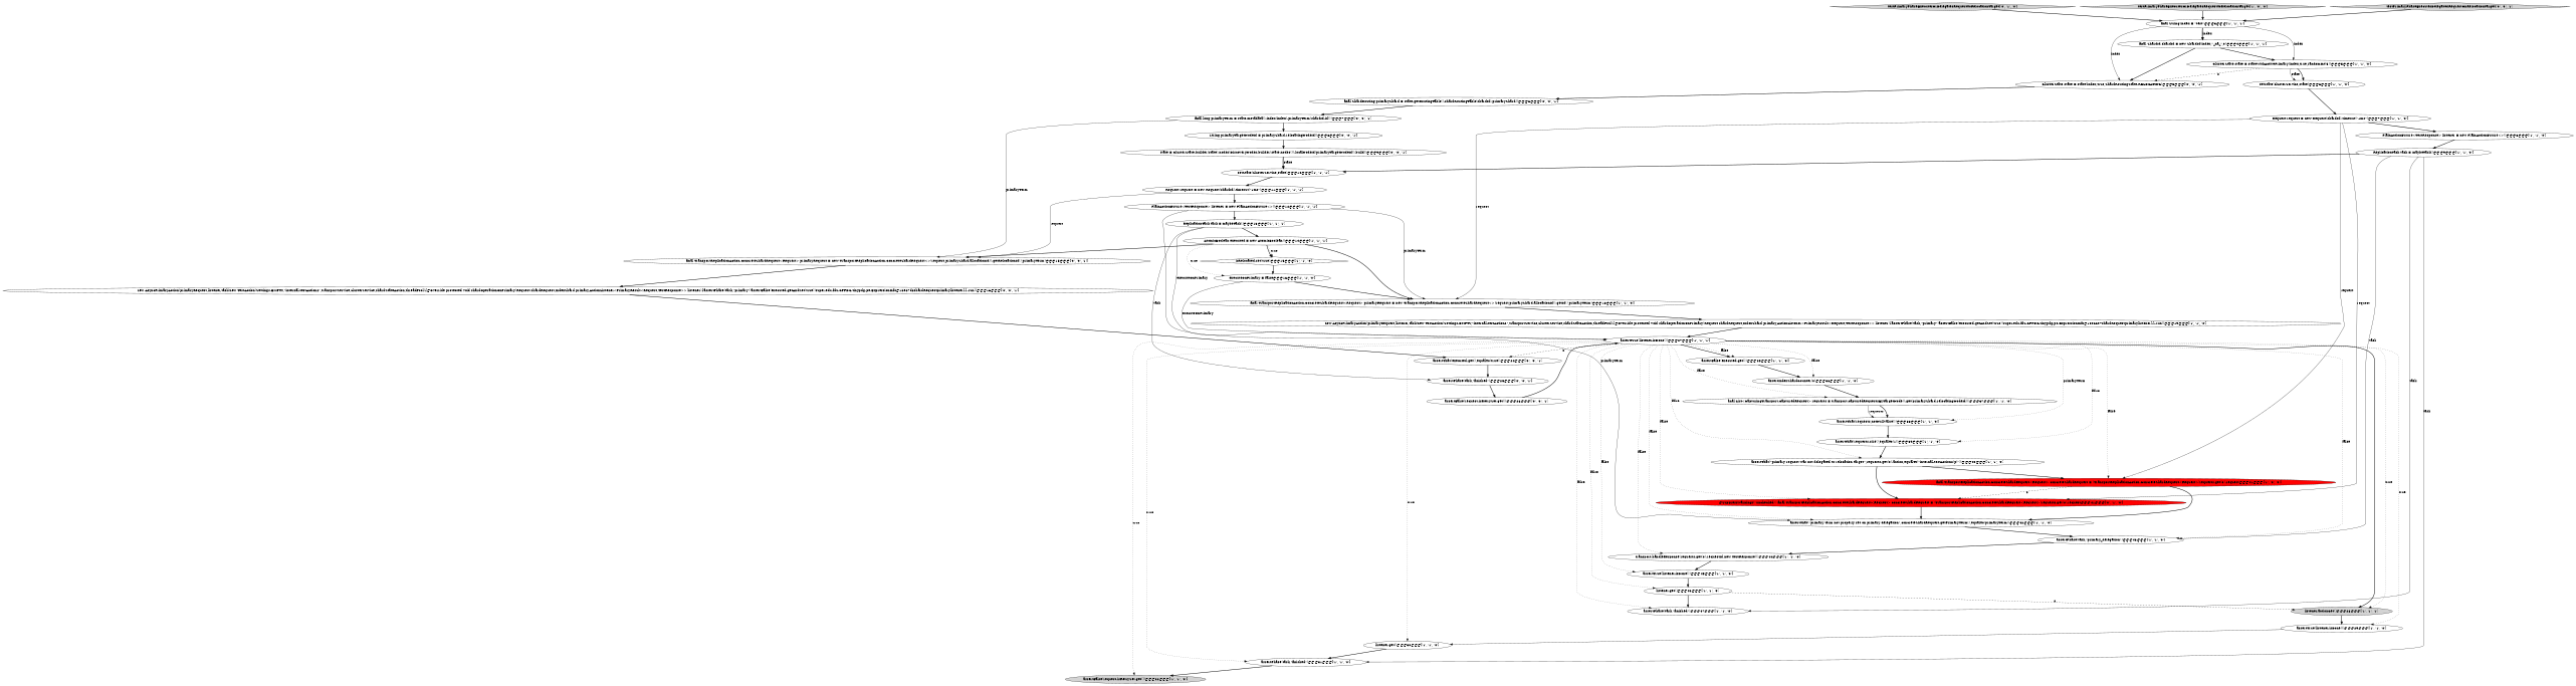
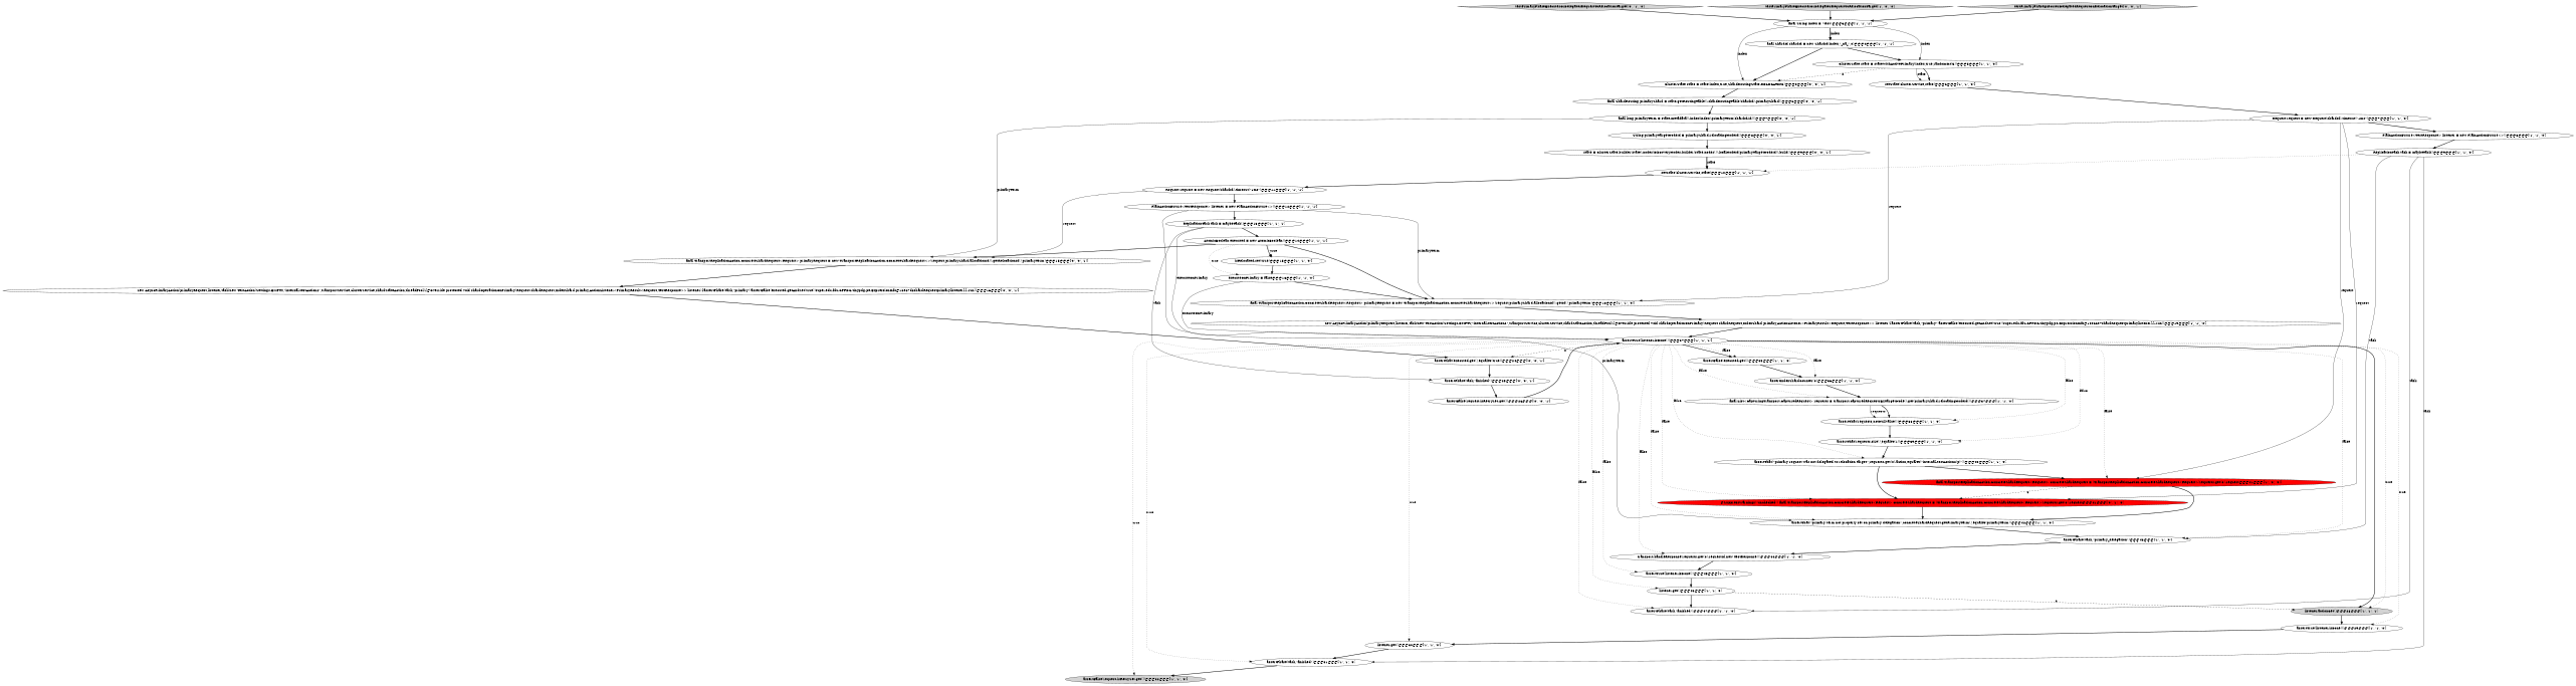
  digraph {
    node [fillcolor=white shape=ellipse style=filled]
    edge [style=bold]
    n1 [label="assertThat(requests,notNullValue())@@@38@@@['1', '1', '0']"]
    n2 [label="assertThat(requests.size(),equalTo(1))@@@39@@@['1', '1', '0']"]
    n3 [label="assertThat(\"primary request was not delegated to relocation target\",requests.get(0).action,equalTo(\"internal:testAction2(p(\"))@@@40@@@['1', '1', '0']"]
    n4 [label="final TransportReplicationAction.ConcreteShardRequest<Request> primaryRequest = new TransportReplicationAction.ConcreteShardRequest<>(request,primaryShard.allocationId().getId(),primaryTerm)@@@18@@@['1', '1', '0']"]
    n5 [label="new AsyncPrimaryAction(primaryRequest,listener,task)new TestAction(Settings.EMPTY,\"internal:testAction2\",transportService,clusterService,shardStateAction,threadPool){@Override protected void shardOperationOnPrimary(Request shardRequest,IndexShard primary,ActionListener<PrimaryResult<Request,TestResponse>> listener){assertPhase(task,\"primary\")assertFalse(executed.getAndSet(true))super.edu.fdu.CPPDG.tinypdg.pe.ExpressionInfo@13e6697shardRequestprimarylistener}}.run()@@@19@@@['1', '1', '0']"]
    n6 [label="assertTrue(listener.isDone())@@@27@@@['1', '1', '1']"]
    n7 [fillcolor=red label="@SuppressWarnings(\"unchecked\") final TransportReplicationAction.ConcreteShardRequest<Request> concreteShardRequest = (TransportReplicationAction.ConcreteShardRequest<Request>)requests.get(0).request@@@41@@@['0', '1', '0']"]
    n8 [fillcolor=red label="final TransportReplicationAction.ConcreteShardRequest<Request> concreteShardRequest = (TransportReplicationAction.ConcreteShardRequest<Request>)requests.get(0).request@@@41@@@['1', '0', '0']"]
    n9 [label="assertThat(\"primary term not properly set on primary delegation\",concreteShardRequest.getPrimaryTerm(),equalTo(primaryTerm))@@@42@@@['1', '1', '0']"]
    n10 [label="final long primaryTerm = state.metadata().index(index).primaryTerm(shardId.id())@@@7@@@['0', '0', '1']"]
    n11 [label="final TransportReplicationAction.ConcreteShardRequest<Request> primaryRequest = new TransportReplicationAction.ConcreteShardRequest<>(request,primaryShard.allocationId().getRelocationId(),primaryTerm)@@@15@@@['0', '0', '1']"]
    n12 [label="String primaryTargetNodeId = primaryShard.relocatingNodeId()@@@8@@@['0', '0', '1']"]
    n13 [label="new AsyncPrimaryAction(primaryRequest,listener,task)new TestAction(Settings.EMPTY,\"internal:testAction2\",transportService,clusterService,shardStateAction,threadPool){@Override protected void shardOperationOnPrimary(Request shardRequest,IndexShard primary,ActionListener<PrimaryResult<Request,TestResponse>> listener){assertPhase(task,\"primary\")assertFalse(executed.getAndSet(true))super.edu.fdu.CPPDG.tinypdg.pe.ExpressionInfo@13e67d8shardRequestprimarylistener}}.run()@@@16@@@['0', '0', '1']"]
    n14 [label="state = ClusterState.builder(state).nodes(DiscoveryNodes.builder(state.nodes()).localNodeId(primaryTargetNodeId)).build()@@@9@@@['0', '0', '1']"]
    n15 [fillcolor=lightgray label="testPrimaryPhaseExecutesOrDelegatesRequestToRelocationTarget['0', '1', '0']" shape=diamond]
    n16 [label="final String index = \"test\"@@@3@@@['1', '1', '1']"]
    n17 [label="ClusterState state = stateWithActivePrimary(index,true,randomInt(5))@@@5@@@['1', '1', '0']"]
    n18 [label="ClusterState state = state(index,true,ShardRoutingState.RELOCATING)@@@5@@@['0', '0', '1']"]
    n19 [label="final ShardId shardId = new ShardId(index,\"_na_\",0)@@@4@@@['1', '1', '1']"]
-   n20 [label="isRelocated.set(true)@@@15@@@['1', '1', '0']" shape=diamond]
+   n20 [label="isRelocated.set(true)@@@15@@@['1', '1', '0']"]
    n21 [label="executeOnPrimary = false@@@16@@@['1', '1', '0']"]
    n22 [label="assertThat(executed.get(),equalTo(true))@@@24@@@['0', '0', '1']"]
    n23 [label="assertPhase(task,\"finished\")@@@25@@@['0', '0', '1']"]
    n24 [label="final ShardRouting primaryShard = state.getRoutingTable().shardRoutingTable(shardId).primaryShard()@@@6@@@['0', '0', '1']"]
    n25 [label="setState(clusterService,state)@@@6@@@['1', '1', '0']"]
    n26 [label="Request request = new Request(shardId).timeout(\"1ms\")@@@7@@@['1', '1', '0']"]
    n27 [label="PlainActionFuture<TestResponse> listener = new PlainActionFuture<>()@@@8@@@['1', '1', '0']"]
    n28 [label="assertPhase(task,\"primary_delegation\")@@@43@@@['1', '1', '0']"]
    n29 [label="final List<CapturingTransport.CapturedRequest> requests = transport.capturedRequestsByTargetNode().get(primaryShard.relocatingNodeId())@@@37@@@['1', '1', '0']"]
    n30 [label="assertFalse(request.isRetrySet.get())@@@26@@@['0', '0', '1']"]
    n31 [label="transport.handleResponse(requests.get(0).requestId,new TestResponse())@@@44@@@['1', '1', '0']"]
    n32 [label="assertTrue(listener.isDone())@@@45@@@['1', '1', '0']"]
    n33 [label="listener.get()@@@46@@@['1', '1', '0']"]
    n34 [fillcolor=lightgray label="listener.actionGet()@@@28@@@['1', '1', '1']"]
    n35 [label="assertTrue(listener.isDone())@@@29@@@['1', '1', '0']"]
    n36 [fillcolor=lightgray label="assertFalse(request.isRetrySet.get())@@@32@@@['1', '1', '0']"]
    n37 [label="assertPhase(task,\"finished\")@@@47@@@['1', '1', '0']"]
    n38 [label="assertFalse(executed.get())@@@35@@@['1', '1', '0']"]
    n39 [label="assertIndexShardCounter(0)@@@36@@@['1', '1', '0']"]
    n40 [label="assertPhase(task,\"finished\")@@@31@@@['1', '1', '0']"]
    n41 [label="listener.get()@@@30@@@['1', '1', '0']"]
    n42 [label="ReplicationTask task = maybeTask()@@@13@@@['1', '1', '1']"]
    n43 [label="AtomicBoolean executed = new AtomicBoolean()@@@14@@@['1', '1', '1']"]
    n44 [label="Request request = new Request(shardId).timeout(\"1ms\")@@@11@@@['1', '1', '1']"]
    n45 [label="PlainActionFuture<TestResponse> listener = new PlainActionFuture<>()@@@12@@@['1', '1', '1']"]
    n46 [label="ReplicationTask task = maybeTask()@@@9@@@['1', '1', '0']"]
    n47 [label="setState(clusterService,state)@@@10@@@['1', '1', '1']"]
    n48 [fillcolor=lightgray label="testPrimaryPhaseExecutesOrDelegatesRequestToRelocationTarget['1', '0', '0']" shape=diamond]
    n49 [fillcolor=lightgray label="testPrimaryPhaseExecutesDelegatedRequestOnRelocationTarget['0', '0', '1']" shape=diamond]
    n1 -> n2
    n2 -> n3
    n3 -> n7
    n3 -> n8
    n4 -> n5
    n5 -> n6
-   n6 -> n1 [label=primaryTerm style=dotted]
+   n6 -> n1 [label=false style=dotted]
    n6 -> n2 [label=false style=dotted]
    n6 -> n3 [label=false style=dotted]
    n6 -> n7 [label=false style=dotted]
    n6 -> n8 [label=false style=dotted]
    n6 -> n9 [label=false style=dotted]
    n6 -> n22 [label=0 style=dashed]
    n6 -> n28 [label=false style=dotted]
    n6 -> n29 [label=false style=dotted]
    n6 -> n31 [label=false style=dotted]
    n6 -> n32 [label=false style=dotted]
    n6 -> n33 [label=false style=dotted]
    n6 -> n34 [label=true style=dotted]
    n6 -> n34
    n6 -> n35 [label=true style=dotted]
    n6 -> n36 [label=true style=dotted]
    n6 -> n37 [label=false style=dotted]
    n6 -> n38
    n6 -> n38 [label=false style=dotted]
    n6 -> n39 [label=false style=dotted]
    n6 -> n40 [label=true style=dotted]
    n6 -> n41 [label=true style=dotted]
    n7 -> n9
    n8 -> n7 [label=0 style=dashed]
    n8 -> n9
    n9 -> n28
    n10 -> n11 [label=primaryTerm style=solid]
    n10 -> n12
    n11 -> n13
    n12 -> n14
    n13 -> n22
    n14 -> n47 [label=state style=solid]
    n14 -> n47
    n15 -> n16
    n16 -> n17 [label=index style=solid]
    n16 -> n18 [label=index style=solid]
    n16 -> n19 [label=index style=solid]
    n16 -> n19
    n17 -> n18 [label=0 style=dashed]
    n17 -> n25
    n17 -> n25 [label=state style=solid]
    n18 -> n24
    n19 -> n17
    n19 -> n18
    n20 -> n21
    n21 -> n4
    n21 -> n6 [label=executeOnPrimary style=solid]
    n22 -> n23
    n23 -> n30
    n24 -> n10
    n25 -> n26
    n26 -> n4 [label=request style=solid]
    n26 -> n7 [label=request style=solid]
    n26 -> n8 [label=request style=solid]
    n26 -> n27
    n27 -> n46
    n28 -> n31
    n29 -> n1
    n29 -> n1 [label=requests style=solid]
    n30 -> n6
    n31 -> n32
    n32 -> n33
    n33 -> n34 [label=0 style=dashed]
    n33 -> n37
    n34 -> n35
-   n35 -> n41 [style=solid]
+   n35 -> n41
    n38 -> n39
    n39 -> n29
    n40 -> n36
    n41 -> n40
    n42 -> n6 [label=executeOnPrimary style=solid]
    n42 -> n23 [label=task style=solid]
    n42 -> n43
    n43 -> n4
    n43 -> n11
    n43 -> n20
    n43 -> n20 [label=true style=dotted]
    n43 -> n21 [label=true style=dotted]
    n44 -> n11 [label=request style=solid]
    n44 -> n45
    n45 -> n4 [label=primaryTerm style=solid]
    n45 -> n9 [label=primaryTerm style=solid]
    n45 -> n42
    n46 -> n28 [label=task style=solid]
    n46 -> n37 [label=task style=solid]
    n46 -> n40 [label=task style=solid]
-   n46 -> n47
+   n46 -> n47 [style=dotted]
    n47 -> n44
    n48 -> n16
    n49 -> n16
  }
